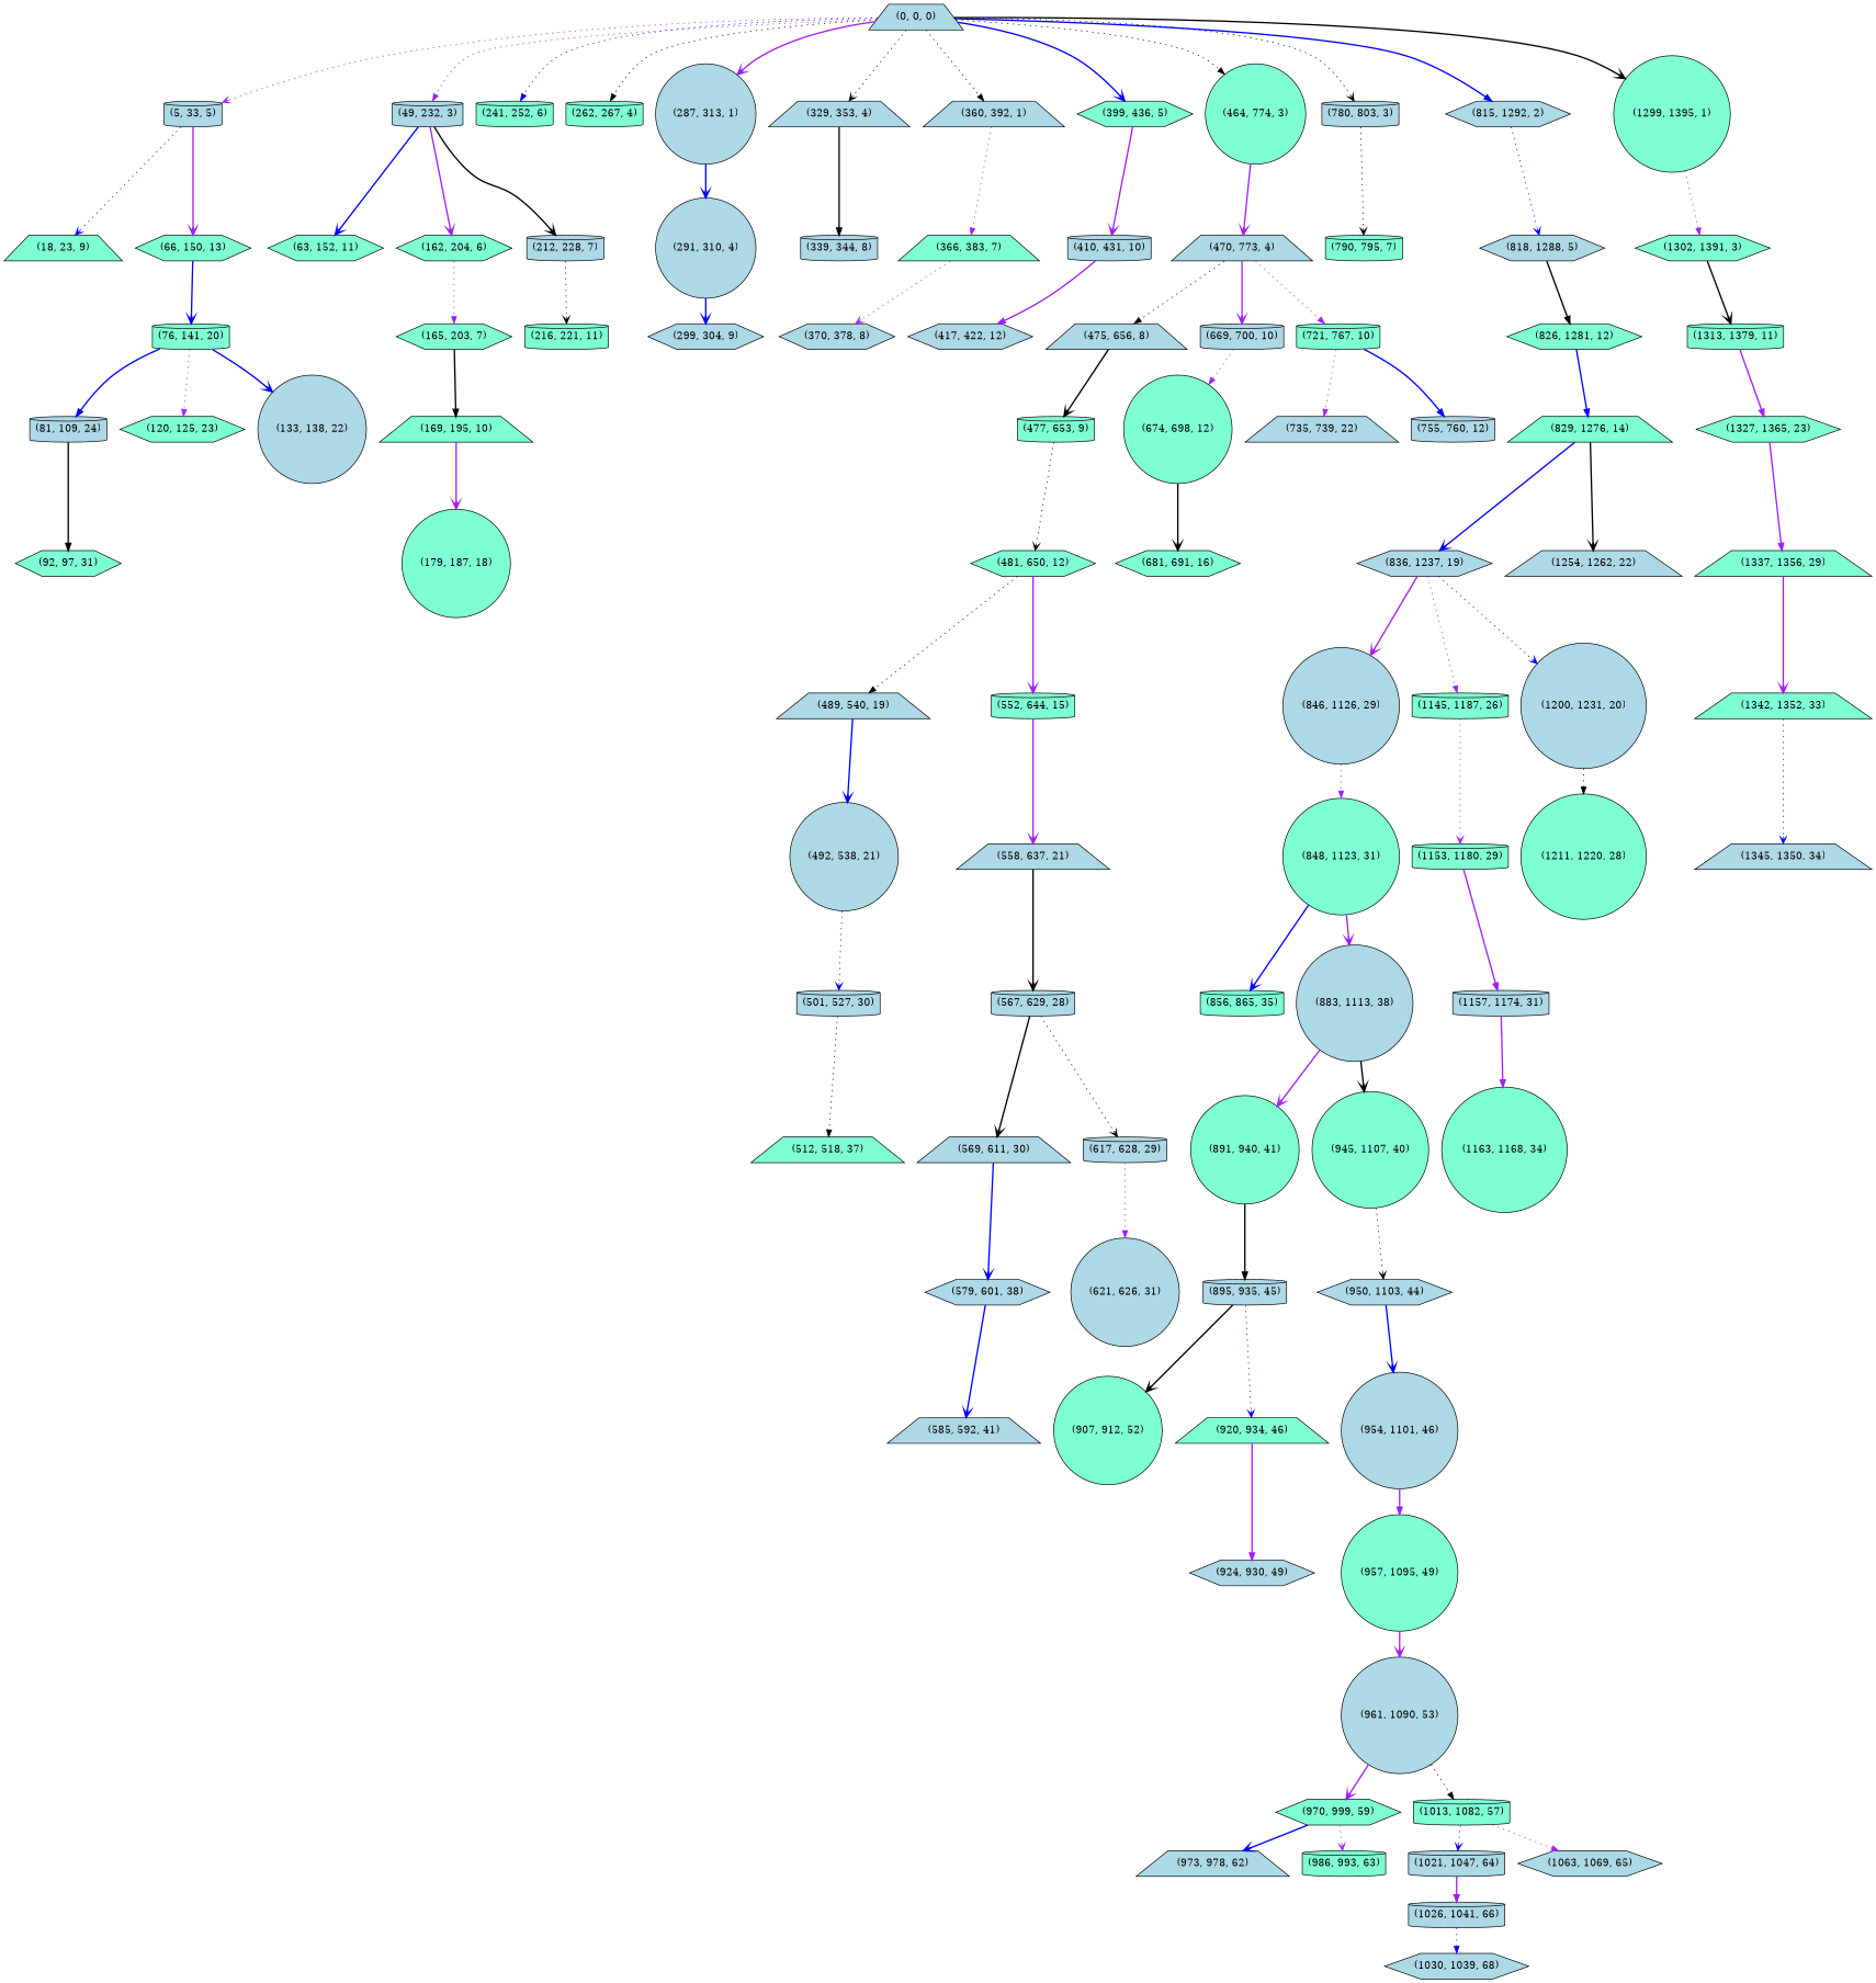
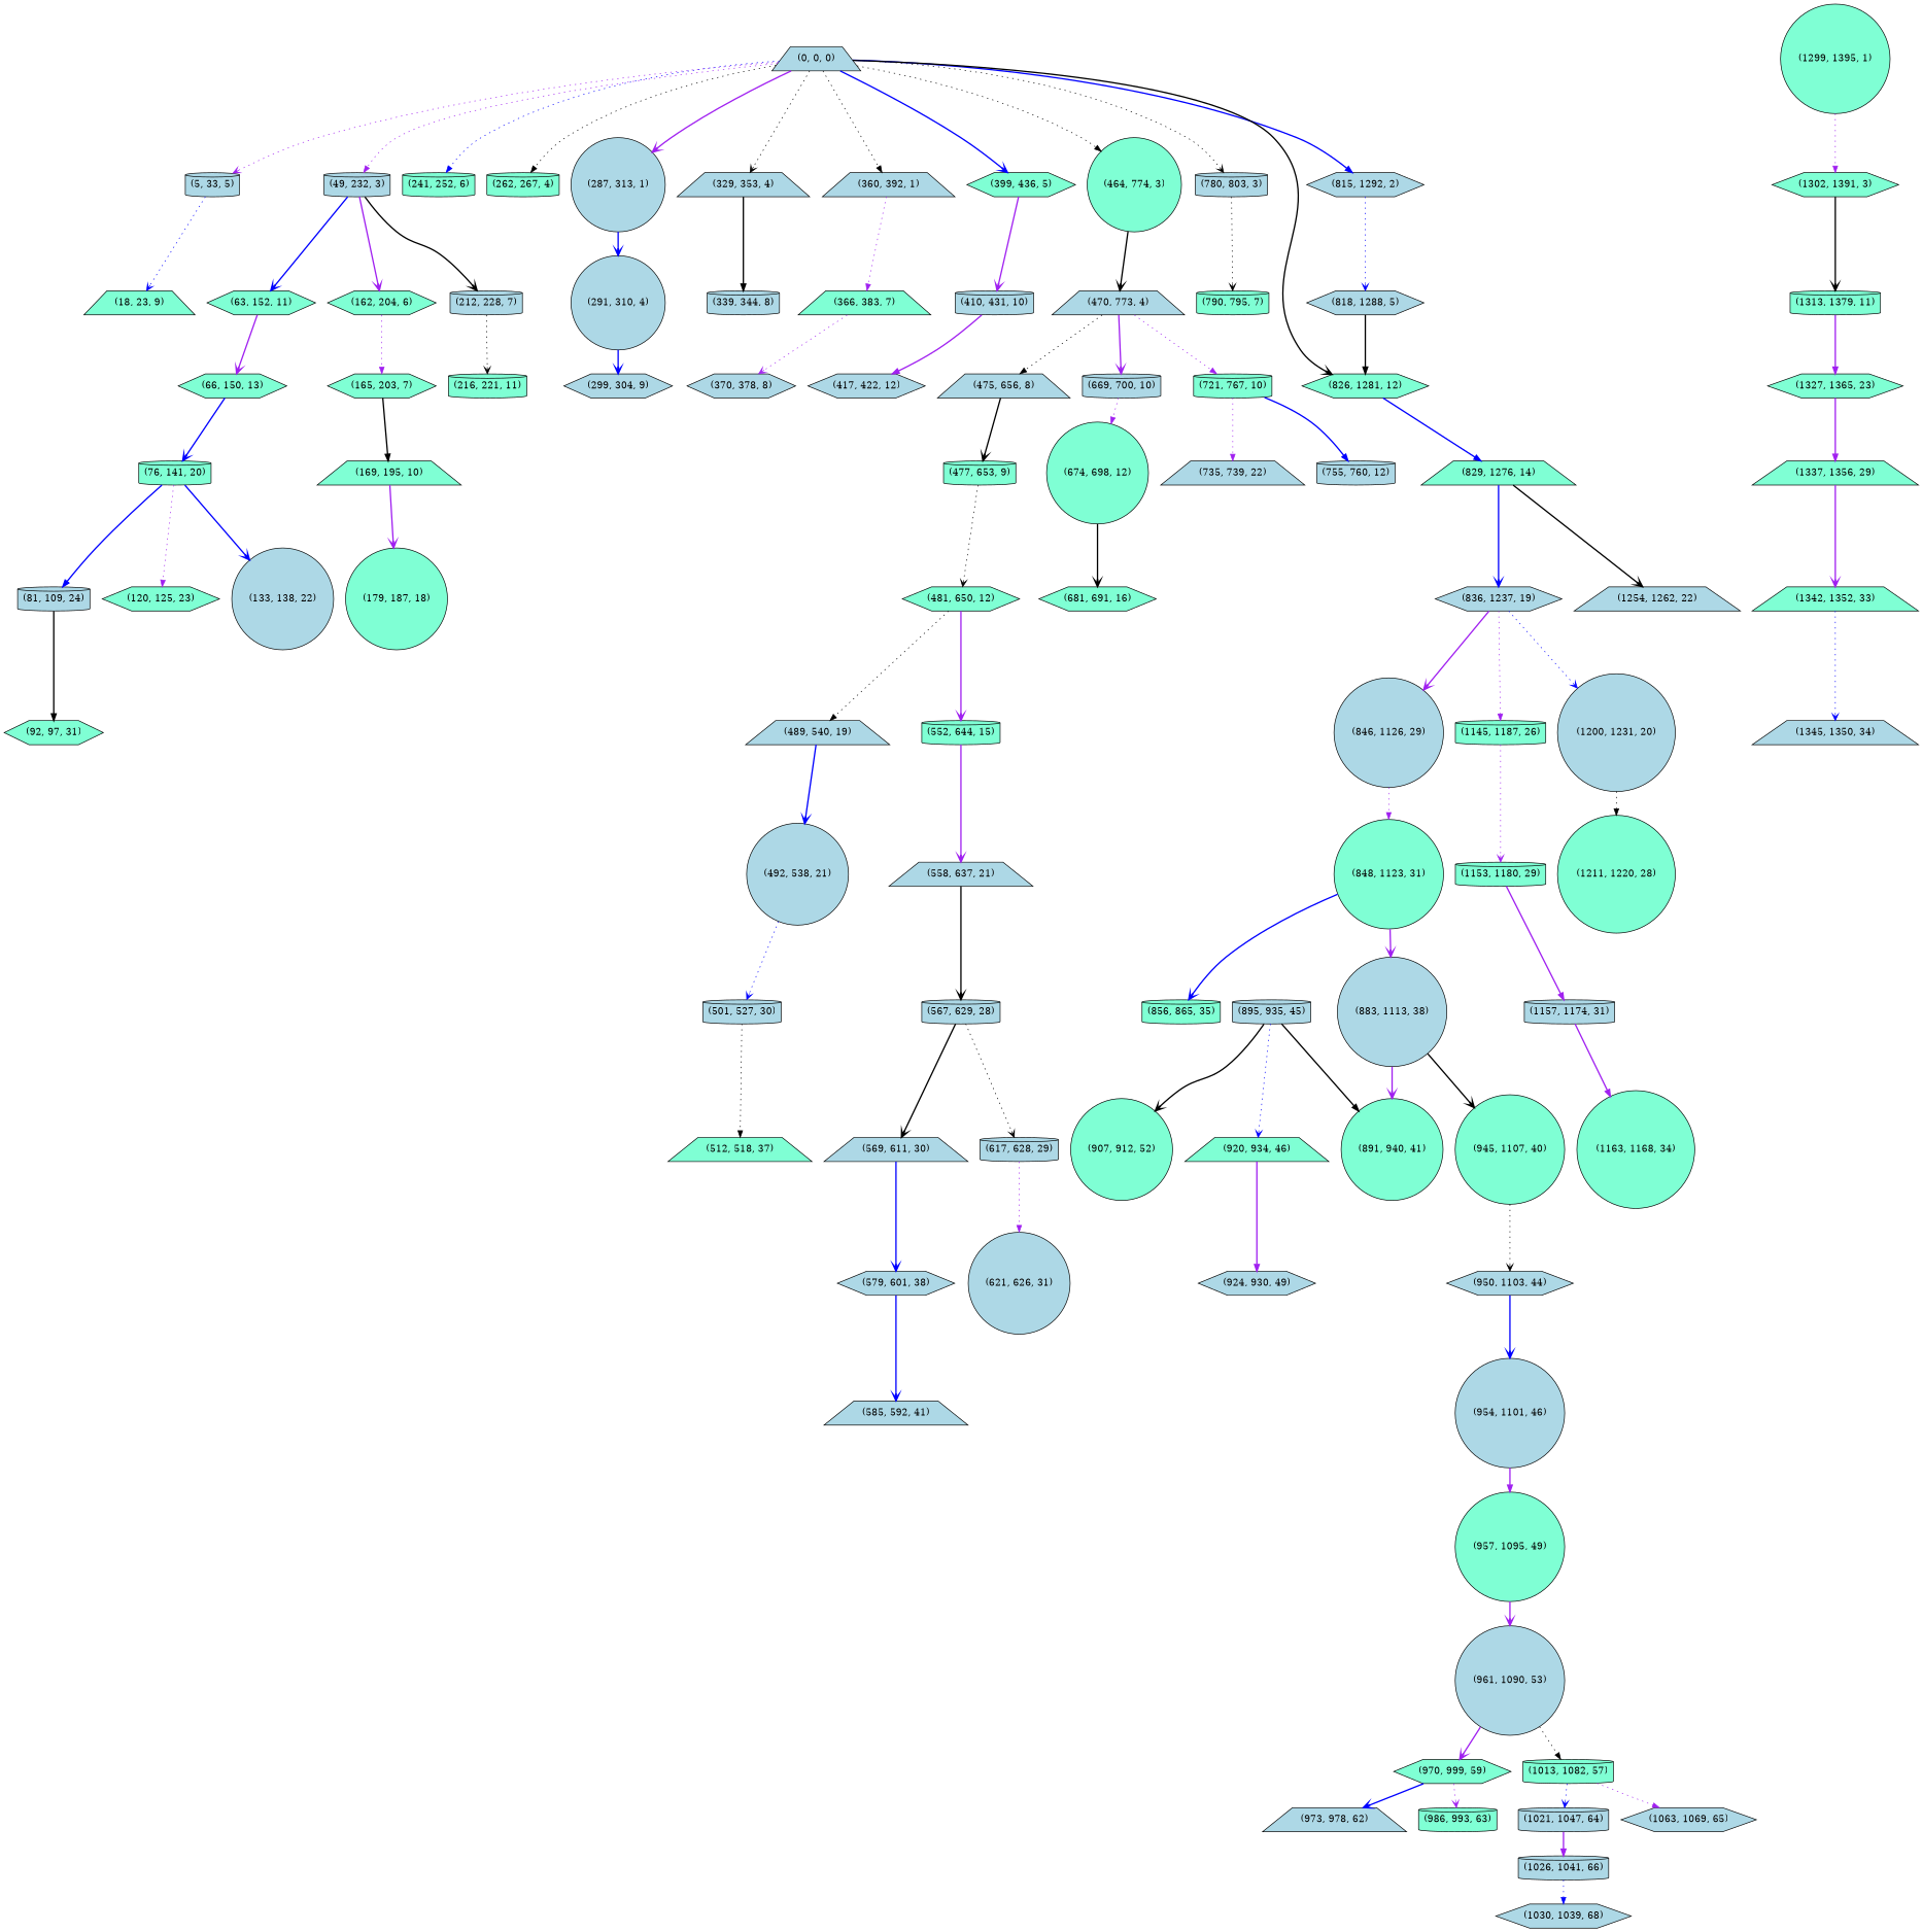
  digraph {
    node [fillcolor=lightblue shape=cylinder style=filled]
    edge [arrowhead=vee color=purple style=bold]
    "(0, 0, 0)" [shape=trapezium]
    "(5, 33, 5)"
    "(49, 232, 3)"
    "(241, 252, 6)" [fillcolor=aquamarine]
    "(262, 267, 4)" [fillcolor=aquamarine]
    "(287, 313, 1)" [shape=circle]
    "(329, 353, 4)" [shape=trapezium]
    "(360, 392, 1)" [shape=trapezium]
    "(399, 436, 5)" [fillcolor=aquamarine shape=hexagon]
    "(464, 774, 3)" [fillcolor=aquamarine shape=circle]
    "(780, 803, 3)"
    "(815, 1292, 2)" [shape=hexagon]
    "(1299, 1395, 1)" [fillcolor=aquamarine shape=circle]
    "(18, 23, 9)" [fillcolor=aquamarine shape=trapezium]
    "(63, 152, 11)" [fillcolor=aquamarine shape=hexagon]
    "(162, 204, 6)" [fillcolor=aquamarine shape=hexagon]
    "(212, 228, 7)"
    "(291, 310, 4)" [shape=circle]
    "(339, 344, 8)"
    "(366, 383, 7)" [fillcolor=aquamarine shape=trapezium]
    "(410, 431, 10)"
    "(470, 773, 4)" [shape=trapezium]
    "(790, 795, 7)" [fillcolor=aquamarine]
    "(818, 1288, 5)" [shape=hexagon]
    "(1302, 1391, 3)" [fillcolor=aquamarine shape=hexagon]
    "(66, 150, 13)" [fillcolor=aquamarine shape=hexagon]
    "(165, 203, 7)" [fillcolor=aquamarine shape=hexagon]
    "(216, 221, 11)" [fillcolor=aquamarine]
    "(76, 141, 20)" [fillcolor=aquamarine]
    "(81, 109, 24)"
    "(120, 125, 23)" [fillcolor=aquamarine shape=hexagon]
    "(133, 138, 22)" [shape=circle]
    "(92, 97, 31)" [fillcolor=aquamarine shape=hexagon]
    "(169, 195, 10)" [fillcolor=aquamarine shape=trapezium]
    "(179, 187, 18)" [fillcolor=aquamarine shape=circle]
    "(299, 304, 9)" [shape=hexagon]
    "(370, 378, 8)" [shape=hexagon]
    "(417, 422, 12)" [shape=hexagon]
    "(475, 656, 8)" [shape=trapezium]
    "(669, 700, 10)"
    "(721, 767, 10)" [fillcolor=aquamarine]
    "(477, 653, 9)" [fillcolor=aquamarine]
    "(674, 698, 12)" [fillcolor=aquamarine shape=circle]
    "(735, 739, 22)" [shape=trapezium]
    "(755, 760, 12)"
    "(481, 650, 12)" [fillcolor=aquamarine shape=hexagon]
    "(489, 540, 19)" [shape=trapezium]
    "(552, 644, 15)" [fillcolor=aquamarine]
    "(492, 538, 21)" [shape=circle]
    "(558, 637, 21)" [shape=trapezium]
    "(501, 527, 30)"
    "(512, 518, 37)" [fillcolor=aquamarine shape=trapezium]
    "(567, 629, 28)"
    "(569, 611, 30)" [shape=trapezium]
    "(617, 628, 29)"
    "(579, 601, 38)" [shape=hexagon]
    "(621, 626, 31)" [shape=circle]
    "(585, 592, 41)" [shape=trapezium]
    "(681, 691, 16)" [fillcolor=aquamarine shape=hexagon]
    "(826, 1281, 12)" [fillcolor=aquamarine shape=hexagon]
    "(829, 1276, 14)" [fillcolor=aquamarine shape=trapezium]
    "(836, 1237, 19)" [shape=hexagon]
    "(1254, 1262, 22)" [shape=trapezium]
    "(846, 1126, 29)" [shape=circle]
    "(1145, 1187, 26)" [fillcolor=aquamarine]
    "(1200, 1231, 20)" [shape=circle]
    "(848, 1123, 31)" [fillcolor=aquamarine shape=circle]
    "(1153, 1180, 29)" [fillcolor=aquamarine]
    "(1211, 1220, 28)" [fillcolor=aquamarine shape=circle]
    "(856, 865, 35)" [fillcolor=aquamarine]
    "(883, 1113, 38)" [shape=circle]
    "(891, 940, 41)" [fillcolor=aquamarine shape=circle]
    "(945, 1107, 40)" [fillcolor=aquamarine shape=circle]
    "(895, 935, 45)"
    "(950, 1103, 44)" [shape=hexagon]
    "(907, 912, 52)" [fillcolor=aquamarine shape=circle]
    "(920, 934, 46)" [fillcolor=aquamarine shape=trapezium]
    "(924, 930, 49)" [shape=hexagon]
    "(954, 1101, 46)" [shape=circle]
    "(957, 1095, 49)" [fillcolor=aquamarine shape=circle]
    "(961, 1090, 53)" [shape=circle]
    "(970, 999, 59)" [fillcolor=aquamarine shape=hexagon]
    "(1013, 1082, 57)" [fillcolor=aquamarine]
    "(973, 978, 62)" [shape=trapezium]
    "(986, 993, 63)" [fillcolor=aquamarine]
    "(1021, 1047, 64)"
    "(1063, 1069, 65)" [shape=hexagon]
    "(1026, 1041, 66)"
    "(1030, 1039, 68)" [shape=hexagon]
    "(1157, 1174, 31)"
    "(1163, 1168, 34)" [fillcolor=aquamarine shape=circle]
    "(1313, 1379, 11)" [fillcolor=aquamarine]
    "(1327, 1365, 23)" [fillcolor=aquamarine shape=hexagon]
    "(1337, 1356, 29)" [fillcolor=aquamarine shape=trapezium]
    "(1342, 1352, 33)" [fillcolor=aquamarine shape=trapezium]
    "(1345, 1350, 34)" [shape=trapezium]
    "(0, 0, 0)" -> "(5, 33, 5)" [style=dotted]
    "(0, 0, 0)" -> "(49, 232, 3)" [arrowhead=normal style=dotted]
    "(0, 0, 0)" -> "(241, 252, 6)" [arrowhead=normal color=blue style=dotted]
    "(0, 0, 0)" -> "(262, 267, 4)" [arrowhead=normal color=black style=dotted]
    "(0, 0, 0)" -> "(287, 313, 1)"
    "(0, 0, 0)" -> "(329, 353, 4)" [color=black style=dotted]
    "(0, 0, 0)" -> "(360, 392, 1)" [arrowhead=normal color=black style=dotted]
    "(0, 0, 0)" -> "(399, 436, 5)" [color=blue]
    "(0, 0, 0)" -> "(464, 774, 3)" [arrowhead=normal color=black style=dotted]
    "(0, 0, 0)" -> "(780, 803, 3)" [color=black style=dotted]
    "(0, 0, 0)" -> "(815, 1292, 2)" [arrowhead=normal color=blue]
-   "(0, 0, 0)" -> "(1299, 1395, 1)" [color=black]
+   "(0, 0, 0)" -> "(826, 1281, 12)" [color=black]
    "(5, 33, 5)" -> "(18, 23, 9)" [color=blue style=dotted]
    "(49, 232, 3)" -> "(63, 152, 11)" [color=blue]
    "(49, 232, 3)" -> "(162, 204, 6)"
    "(49, 232, 3)" -> "(212, 228, 7)" [color=black]
    "(287, 313, 1)" -> "(291, 310, 4)" [color=blue]
    "(329, 353, 4)" -> "(339, 344, 8)" [arrowhead=normal color=black]
    "(360, 392, 1)" -> "(366, 383, 7)" [arrowhead=normal style=dotted]
    "(399, 436, 5)" -> "(410, 431, 10)"
-   "(464, 774, 3)" -> "(470, 773, 4)"
+   "(464, 774, 3)" -> "(470, 773, 4)" [color=black]
    "(780, 803, 3)" -> "(790, 795, 7)" [color=black style=dotted]
    "(815, 1292, 2)" -> "(818, 1288, 5)" [color=blue style=dotted]
    "(1299, 1395, 1)" -> "(1302, 1391, 3)" [arrowhead=normal style=dotted]
-   "(5, 33, 5)" -> "(66, 150, 13)"
+   "(63, 152, 11)" -> "(66, 150, 13)"
    "(162, 204, 6)" -> "(165, 203, 7)" [arrowhead=normal style=dotted]
    "(212, 228, 7)" -> "(216, 221, 11)" [color=black style=dotted]
    "(291, 310, 4)" -> "(299, 304, 9)" [color=blue]
    "(366, 383, 7)" -> "(370, 378, 8)" [style=dotted]
    "(410, 431, 10)" -> "(417, 422, 12)" [arrowhead=normal]
    "(470, 773, 4)" -> "(475, 656, 8)" [arrowhead=normal color=black style=dotted]
    "(470, 773, 4)" -> "(669, 700, 10)"
    "(470, 773, 4)" -> "(721, 767, 10)" [arrowhead=normal style=dotted]
    "(818, 1288, 5)" -> "(826, 1281, 12)" [arrowhead=normal color=black]
    "(1302, 1391, 3)" -> "(1313, 1379, 11)" [color=black]
    "(66, 150, 13)" -> "(76, 141, 20)" [color=blue]
    "(165, 203, 7)" -> "(169, 195, 10)" [arrowhead=normal color=black]
    "(76, 141, 20)" -> "(81, 109, 24)" [arrowhead=normal color=blue]
    "(76, 141, 20)" -> "(120, 125, 23)" [arrowhead=normal style=dotted]
    "(76, 141, 20)" -> "(133, 138, 22)" [color=blue]
    "(81, 109, 24)" -> "(92, 97, 31)" [arrowhead=normal color=black]
    "(169, 195, 10)" -> "(179, 187, 18)"
    "(475, 656, 8)" -> "(477, 653, 9)" [color=black]
    "(669, 700, 10)" -> "(674, 698, 12)" [arrowhead=normal style=dotted]
    "(721, 767, 10)" -> "(735, 739, 22)" [arrowhead=normal style=dotted]
    "(721, 767, 10)" -> "(755, 760, 12)" [arrowhead=normal color=blue]
    "(477, 653, 9)" -> "(481, 650, 12)" [color=black style=dotted]
    "(674, 698, 12)" -> "(681, 691, 16)" [color=black]
    "(481, 650, 12)" -> "(489, 540, 19)" [arrowhead=normal color=black style=dotted]
    "(481, 650, 12)" -> "(552, 644, 15)"
    "(489, 540, 19)" -> "(492, 538, 21)" [color=blue]
    "(552, 644, 15)" -> "(558, 637, 21)"
    "(492, 538, 21)" -> "(501, 527, 30)" [color=blue style=dotted]
    "(558, 637, 21)" -> "(567, 629, 28)" [color=black]
    "(501, 527, 30)" -> "(512, 518, 37)" [arrowhead=normal color=black style=dotted]
    "(567, 629, 28)" -> "(569, 611, 30)" [color=black]
    "(567, 629, 28)" -> "(617, 628, 29)" [color=black style=dotted]
    "(569, 611, 30)" -> "(579, 601, 38)" [color=blue]
    "(617, 628, 29)" -> "(621, 626, 31)" [arrowhead=normal style=dotted]
    "(579, 601, 38)" -> "(585, 592, 41)" [color=blue]
    "(826, 1281, 12)" -> "(829, 1276, 14)" [arrowhead=normal color=blue]
    "(829, 1276, 14)" -> "(836, 1237, 19)" [color=blue]
    "(829, 1276, 14)" -> "(1254, 1262, 22)" [color=black]
    "(836, 1237, 19)" -> "(846, 1126, 29)"
    "(836, 1237, 19)" -> "(1145, 1187, 26)" [arrowhead=normal style=dotted]
    "(836, 1237, 19)" -> "(1200, 1231, 20)" [color=blue style=dotted]
    "(846, 1126, 29)" -> "(848, 1123, 31)" [arrowhead=normal style=dotted]
    "(1145, 1187, 26)" -> "(1153, 1180, 29)" [style=dotted]
    "(1200, 1231, 20)" -> "(1211, 1220, 28)" [arrowhead=normal color=black style=dotted]
    "(848, 1123, 31)" -> "(856, 865, 35)" [color=blue]
    "(848, 1123, 31)" -> "(883, 1113, 38)"
    "(1153, 1180, 29)" -> "(1157, 1174, 31)" [arrowhead=normal]
    "(883, 1113, 38)" -> "(891, 940, 41)"
    "(883, 1113, 38)" -> "(945, 1107, 40)" [color=black]
-   "(891, 940, 41)" -> "(895, 935, 45)" [arrowhead=normal color=black]
+   "(895, 935, 45)" -> "(891, 940, 41)" [arrowhead=normal color=black]
    "(945, 1107, 40)" -> "(950, 1103, 44)" [color=black style=dotted]
    "(895, 935, 45)" -> "(907, 912, 52)" [color=black]
    "(895, 935, 45)" -> "(920, 934, 46)" [color=blue style=dotted]
    "(950, 1103, 44)" -> "(954, 1101, 46)" [color=blue]
    "(920, 934, 46)" -> "(924, 930, 49)" [arrowhead=normal]
    "(954, 1101, 46)" -> "(957, 1095, 49)" [arrowhead=normal]
    "(957, 1095, 49)" -> "(961, 1090, 53)"
    "(961, 1090, 53)" -> "(970, 999, 59)"
    "(961, 1090, 53)" -> "(1013, 1082, 57)" [arrowhead=normal color=black style=dotted]
    "(970, 999, 59)" -> "(973, 978, 62)" [color=blue]
    "(970, 999, 59)" -> "(986, 993, 63)" [style=dotted]
    "(1013, 1082, 57)" -> "(1021, 1047, 64)" [color=blue style=dotted]
    "(1013, 1082, 57)" -> "(1063, 1069, 65)" [arrowhead=normal style=dotted]
    "(1021, 1047, 64)" -> "(1026, 1041, 66)" [arrowhead=normal]
    "(1026, 1041, 66)" -> "(1030, 1039, 68)" [arrowhead=normal color=blue style=dotted]
    "(1157, 1174, 31)" -> "(1163, 1168, 34)" [arrowhead=normal]
    "(1313, 1379, 11)" -> "(1327, 1365, 23)" [arrowhead=normal]
    "(1327, 1365, 23)" -> "(1337, 1356, 29)" [arrowhead=normal]
    "(1337, 1356, 29)" -> "(1342, 1352, 33)"
    "(1342, 1352, 33)" -> "(1345, 1350, 34)" [color=blue style=dotted]
  }
